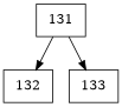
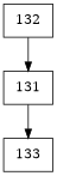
  digraph {
    node [shape=record]
    n1 [label="{132}"]
    n2 [label="{131}"]
    n3 [label="{133}"]
-   n2 -> n1
+   n1 -> n2
    n2 -> n3
  }
